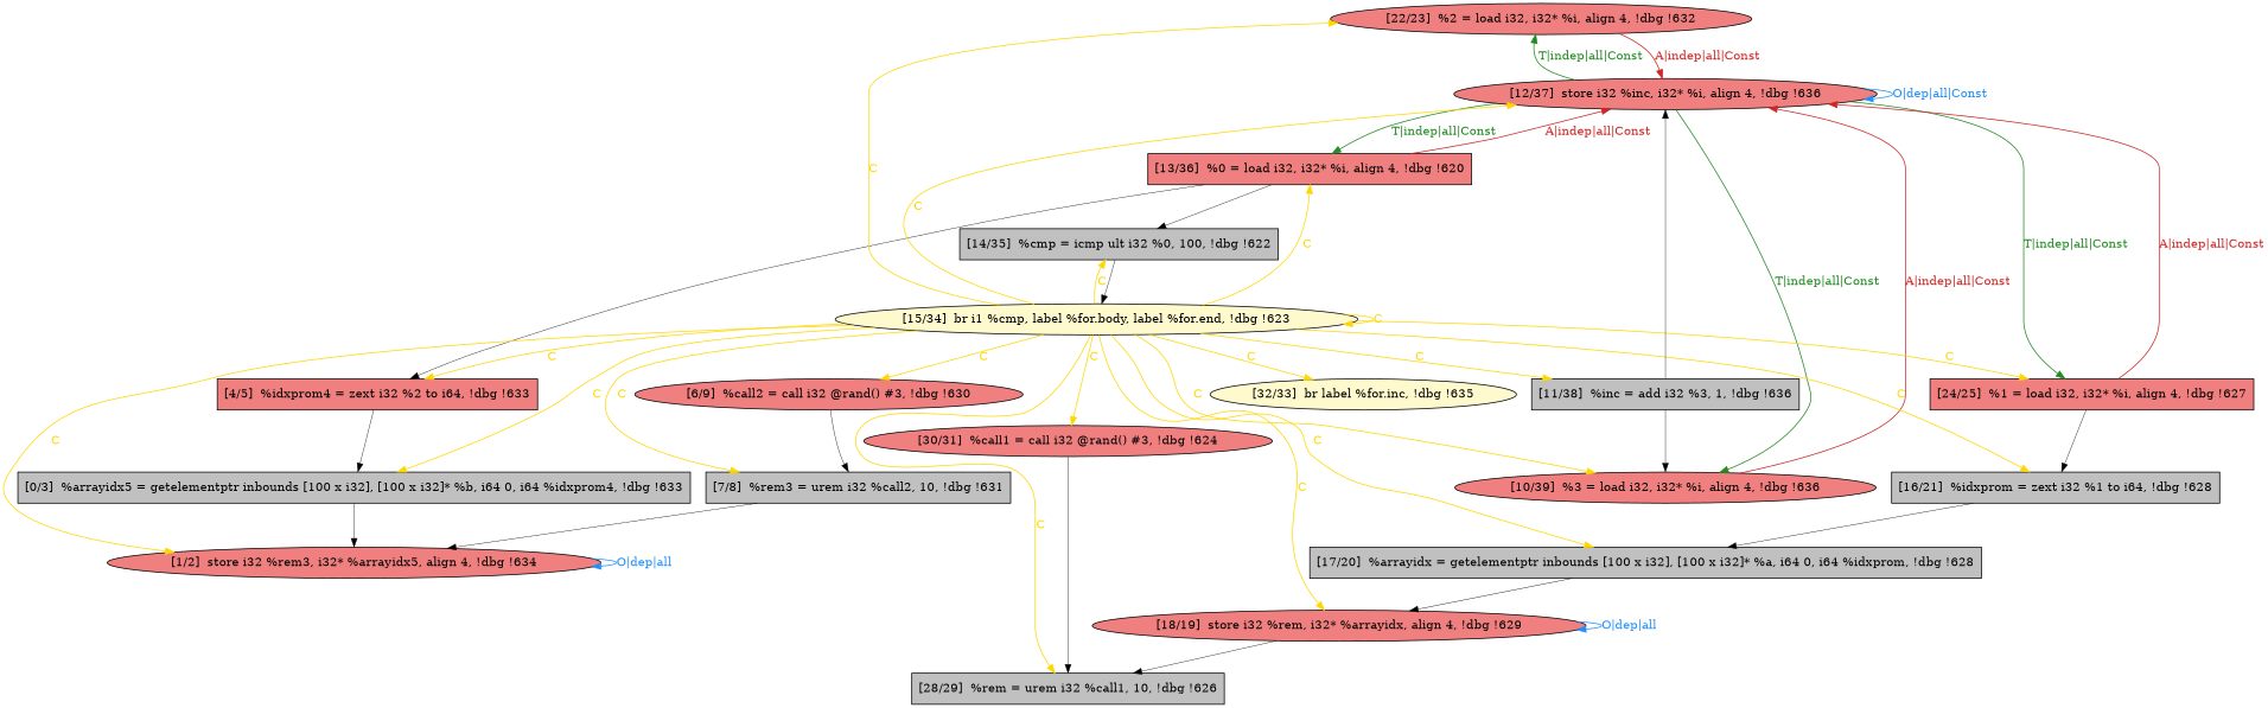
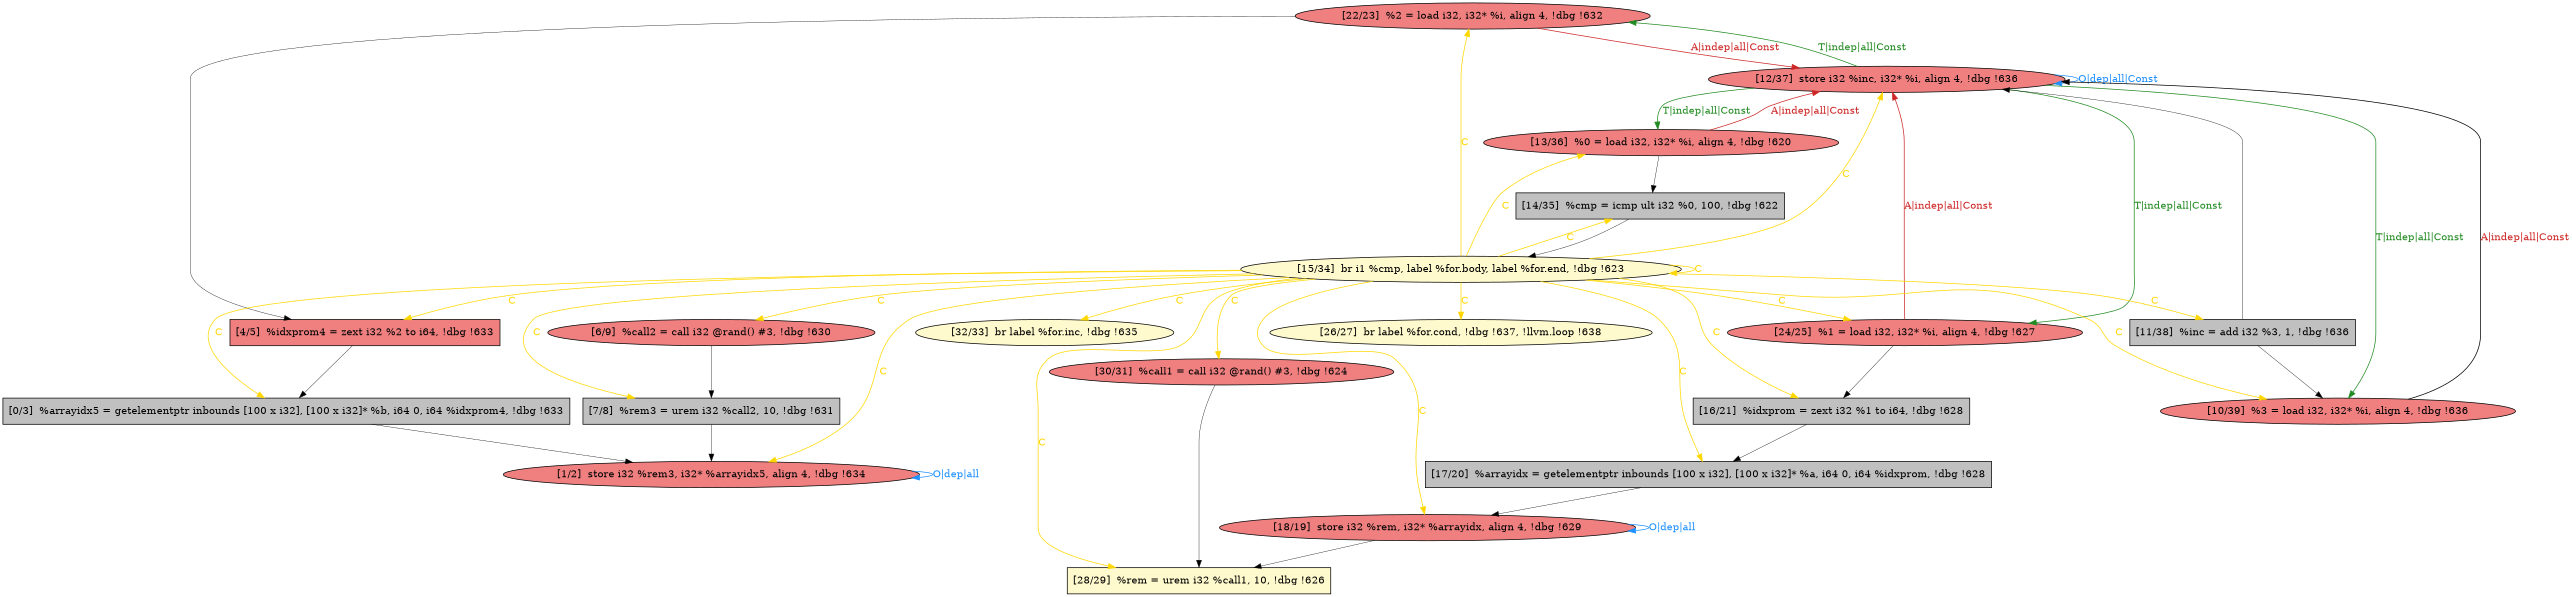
  digraph {
    node [fillcolor=lightcoral shape=ellipse style=filled]
    edge [color=gold fontcolor=gold penwidth=1.0 style=solid]
    n1 [label="[22/23]  %2 = load i32, i32* %i, align 4, !dbg !632"]
    n2 [label="[4/5]  %idxprom4 = zext i32 %2 to i64, !dbg !633" shape=rectangle]
    n3 [label="[12/37]  store i32 %inc, i32* %i, align 4, !dbg !636"]
    n4 [fillcolor=grey label="[0/3]  %arrayidx5 = getelementptr inbounds [100 x i32], [100 x i32]* %b, i64 0, i64 %idxprom4, !dbg !633" shape=rectangle]
    n5 [label="[10/39]  %3 = load i32, i32* %i, align 4, !dbg !636"]
-   n6 [label="[24/25]  %1 = load i32, i32* %i, align 4, !dbg !627" shape=box]
-   n7 [label="[13/36]  %0 = load i32, i32* %i, align 4, !dbg !620" shape=box]
+   n6 [label="[24/25]  %1 = load i32, i32* %i, align 4, !dbg !627"]
+   n7 [label="[13/36]  %0 = load i32, i32* %i, align 4, !dbg !620"]
    n8 [fillcolor=grey label="[7/8]  %rem3 = urem i32 %call2, 10, !dbg !631" shape=rectangle]
    n9 [label="[1/2]  store i32 %rem3, i32* %arrayidx5, align 4, !dbg !634"]
    n10 [fillcolor=lemonchiffon label="[15/34]  br i1 %cmp, label %for.body, label %for.end, !dbg !623"]
    n11 [fillcolor=grey label="[16/21]  %idxprom = zext i32 %1 to i64, !dbg !628" shape=rectangle]
-   n12 [fillcolor=grey label="[28/29]  %rem = urem i32 %call1, 10, !dbg !626" shape=rectangle]
+   n12 [fillcolor=lemonchiffon label="[28/29]  %rem = urem i32 %call1, 10, !dbg !626" shape=rectangle]
    n13 [label="[6/9]  %call2 = call i32 @rand() #3, !dbg !630"]
    n14 [fillcolor=lemonchiffon label="[32/33]  br label %for.inc, !dbg !635"]
    n15 [label="[30/31]  %call1 = call i32 @rand() #3, !dbg !624"]
    n16 [label="[18/19]  store i32 %rem, i32* %arrayidx, align 4, !dbg !629"]
    n17 [fillcolor=grey label="[17/20]  %arrayidx = getelementptr inbounds [100 x i32], [100 x i32]* %a, i64 0, i64 %idxprom, !dbg !628" shape=rectangle]
    n18 [fillcolor=grey label="[14/35]  %cmp = icmp ult i32 %0, 100, !dbg !622" shape=rectangle]
    n19 [fillcolor=grey label="[11/38]  %inc = add i32 %3, 1, !dbg !636" shape=rectangle]
-   n7 -> n2 [color=black fontcolor=black penwidth=0.5]
+   n20 [fillcolor=lemonchiffon label="[26/27]  br label %for.cond, !dbg !637, !llvm.loop !638"]
+   n1 -> n2 [color=black fontcolor=black penwidth=0.5]
    n1 -> n3 [color=firebrick3 fontcolor=firebrick3 label="A|indep|all|Const"]
    n2 -> n4 [color=black fontcolor=black penwidth=0.5]
    n3 -> n1 [color=forestgreen fontcolor=forestgreen label="T|indep|all|Const"]
    n3 -> n3 [color=dodgerblue fontcolor=dodgerblue label="O|dep|all|Const"]
    n3 -> n5 [color=forestgreen fontcolor=forestgreen label="T|indep|all|Const"]
    n3 -> n6 [color=forestgreen fontcolor=forestgreen label="T|indep|all|Const"]
    n3 -> n7 [color=forestgreen fontcolor=forestgreen label="T|indep|all|Const"]
    n4 -> n9 [color=black fontcolor=black penwidth=0.5]
-   n5 -> n3 [color=firebrick3 fontcolor=firebrick3 label="A|indep|all|Const"]
+   n5 -> n3 [color=black fontcolor=firebrick3 label="A|indep|all|Const"]
    n6 -> n3 [color=firebrick3 fontcolor=firebrick3 label="A|indep|all|Const"]
    n6 -> n11 [color=black fontcolor=black penwidth=0.5]
    n7 -> n3 [color=firebrick3 fontcolor=firebrick3 label="A|indep|all|Const"]
    n7 -> n18 [color=black fontcolor=black penwidth=0.5]
    n8 -> n9 [color=black fontcolor=black penwidth=0.5]
    n9 -> n9 [color=dodgerblue fontcolor=dodgerblue label="O|dep|all"]
    n10 -> n1 [label=C]
    n10 -> n2 [label=C]
    n10 -> n3 [label=C]
    n10 -> n4 [label=C]
    n10 -> n5 [label=C]
    n10 -> n6 [label=C]
    n10 -> n7 [label=C]
    n10 -> n8 [label=C]
    n10 -> n9 [label=C]
    n10 -> n10 [label=C]
    n10 -> n11 [label=C]
    n10 -> n12 [label=C]
    n10 -> n13 [label=C]
    n10 -> n14 [label=C]
    n10 -> n15 [label=C]
    n10 -> n16 [label=C]
    n10 -> n17 [label=C]
    n10 -> n18 [label=C]
    n10 -> n19 [label=C]
+   n10 -> n20 [label=C]
    n11 -> n17 [color=black fontcolor=black penwidth=0.5]
    n13 -> n8 [color=black fontcolor=black penwidth=0.5]
    n15 -> n12 [color=black fontcolor=black penwidth=0.5]
    n16 -> n12 [color=black fontcolor=black penwidth=0.5]
    n16 -> n16 [color=dodgerblue fontcolor=dodgerblue label="O|dep|all"]
    n17 -> n16 [color=black fontcolor=black penwidth=0.5]
    n18 -> n10 [color=black fontcolor=black penwidth=0.5]
    n19 -> n3 [color=black fontcolor=black penwidth=0.5]
    n19 -> n5 [color=black fontcolor=black penwidth=0.5]
  }
